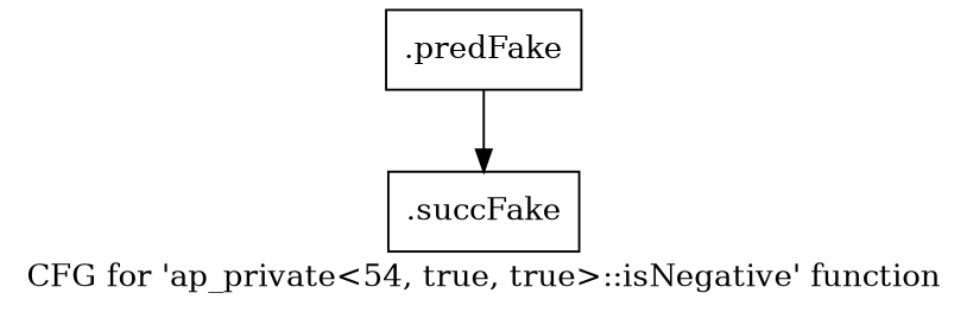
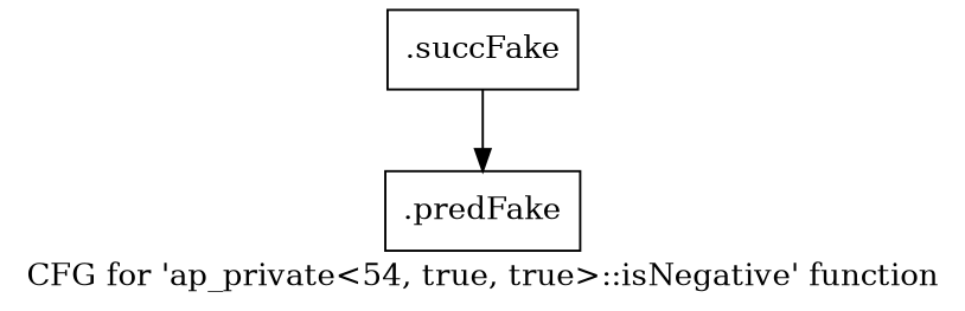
  digraph {
    label="CFG for 'ap_private\<54, true, true\>::isNegative' function"
    node [shape=record]
    n1 [label="{.predFake}"]
    n2 [filename="/mnt/xilinx/Vitis_HLS/2021.2/include/etc/ap_private.h" label="{.succFake}" linenumber=1763]
-   n1 -> n2 [execusionnum=48 filename="/mnt/xilinx/Vitis_HLS/2021.2/include/etc/ap_private.h"]
+   n2 -> n1 [execusionnum=48 filename="/mnt/xilinx/Vitis_HLS/2021.2/include/etc/ap_private.h"]
  }
